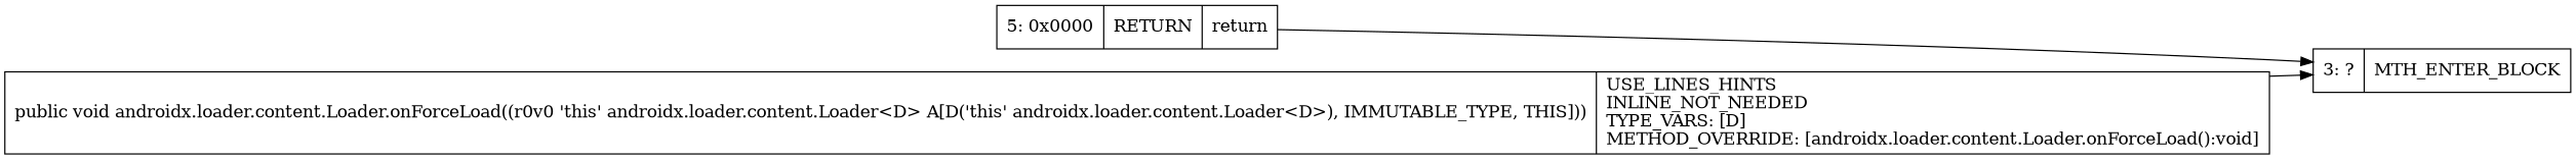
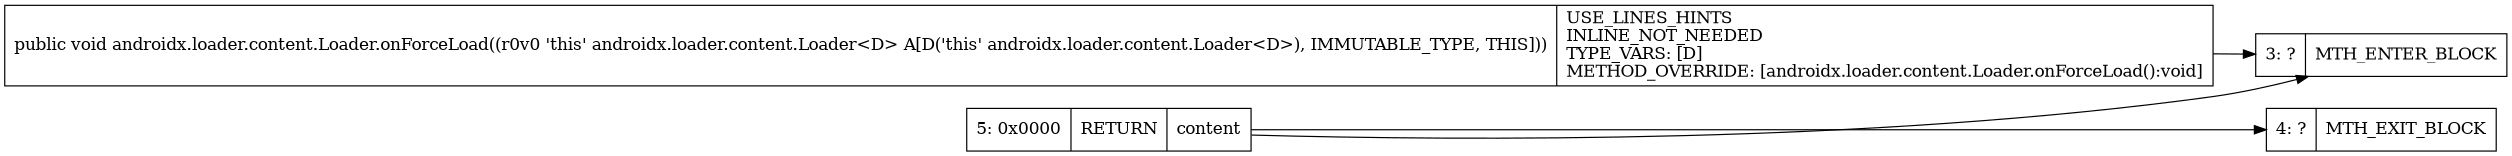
  digraph {
    rankdir=LR
    node [shape=record]
    n1 [label="{3\:\ ?|MTH_ENTER_BLOCK\l}"]
-   n2 [label="{5\:\ 0x0000|RETURN\l|return\l}"]
+   n2 [label="{5\:\ 0x0000|RETURN\l|content\l}"]
+   n3 [label="{4\:\ ?|MTH_EXIT_BLOCK\l}"]
    n4 [label="{public void androidx.loader.content.Loader.onForceLoad((r0v0 'this' androidx.loader.content.Loader\<D\> A[D('this' androidx.loader.content.Loader\<D\>), IMMUTABLE_TYPE, THIS]))  | USE_LINES_HINTS\lINLINE_NOT_NEEDED\lTYPE_VARS: [D]\lMETHOD_OVERRIDE: [androidx.loader.content.Loader.onForceLoad():void]\l}"]
    n2 -> n1
+   n2 -> n3
    n4 -> n1
  }
